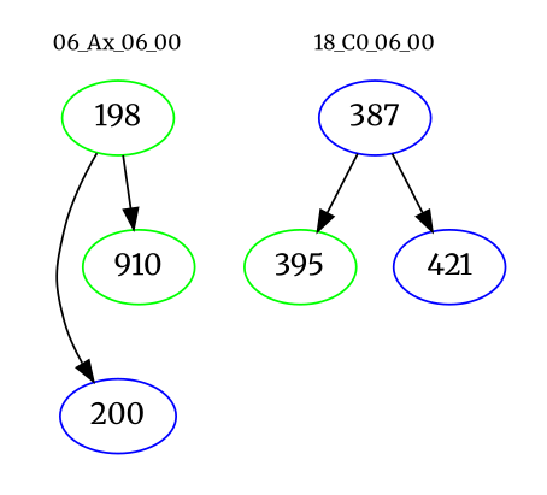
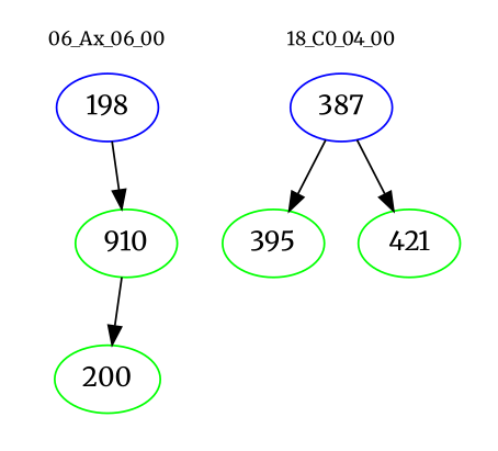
  digraph {
    fontname=Merriweather
    node [color=blue fontname=Merriweather]
    edge [color=black fontname=Merriweather]
-   n1 [color=green label=198]
-   n2 [label=200]
+   n1 [label=198]
+   n2 [color=green label=200]
    n3 [color=green label=910]
    n4 [label=387]
    n5 [color=green label=395]
-   n6 [label=421]
+   n6 [color=green label=421]
    subgraph cluster_1 {
      color=white
      fontsize=10
      label="06_Ax_06_00"
      n1
      n2
      n3
    }
    subgraph cluster_2 {
      color=white
      fontsize=10
-     label="18_C0_06_00"
+     label="18_C0_04_00"
      n4
      n5
      n6
    }
-   n1 -> n2
+   n3 -> n2
    n1 -> n3
    n4 -> n5
    n4 -> n6
  }
